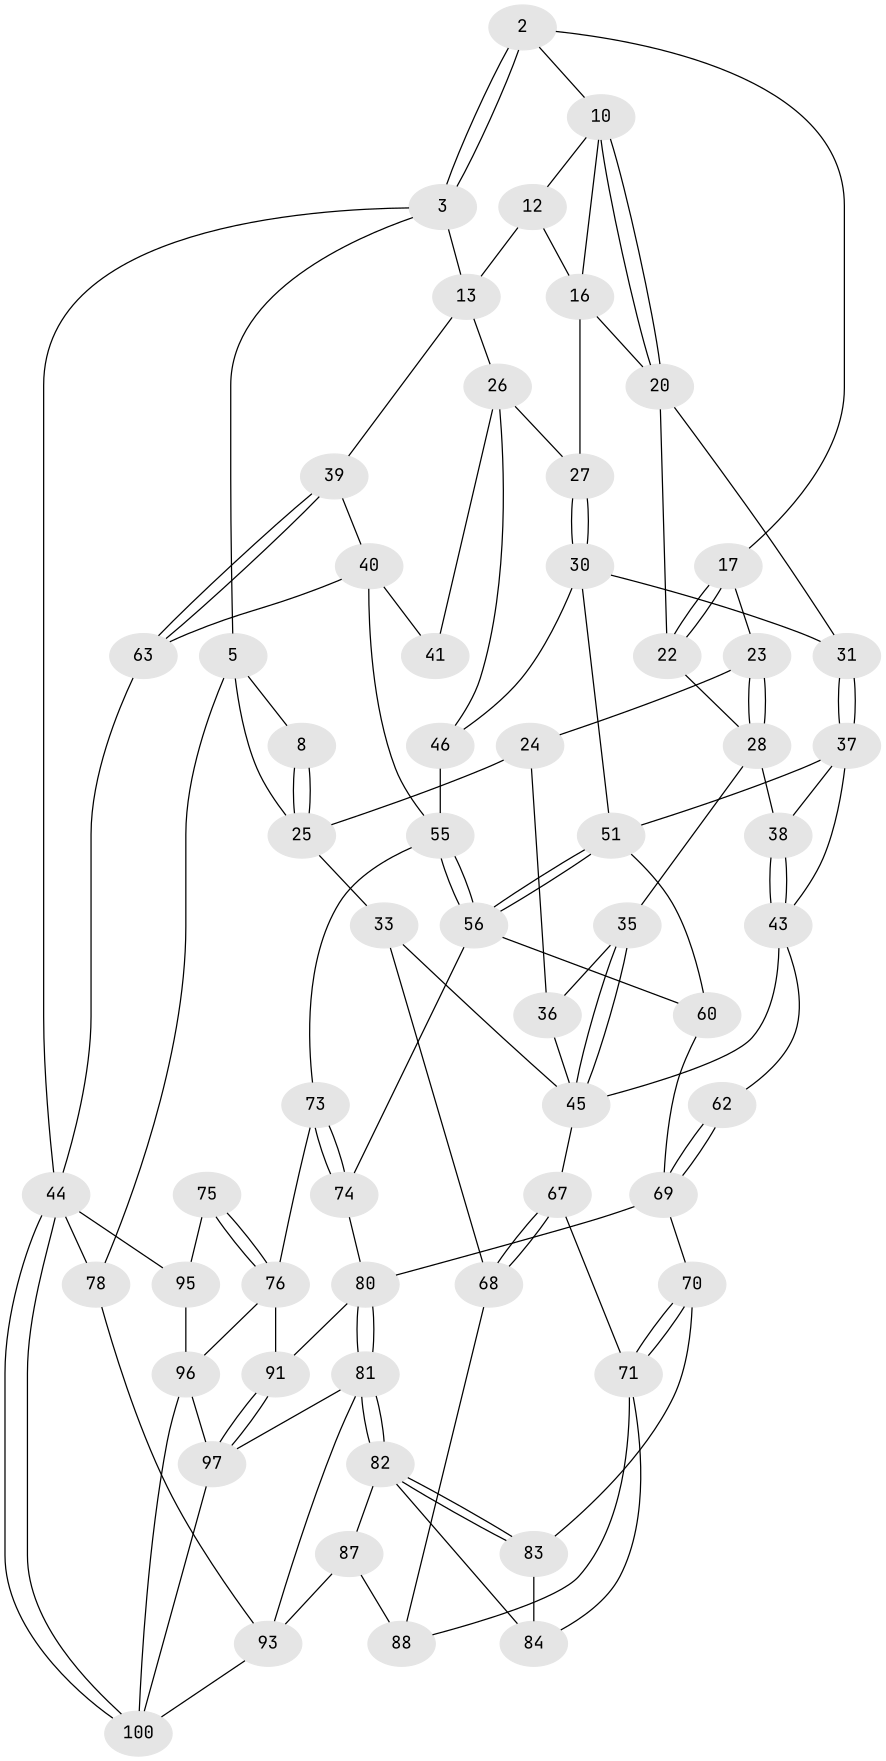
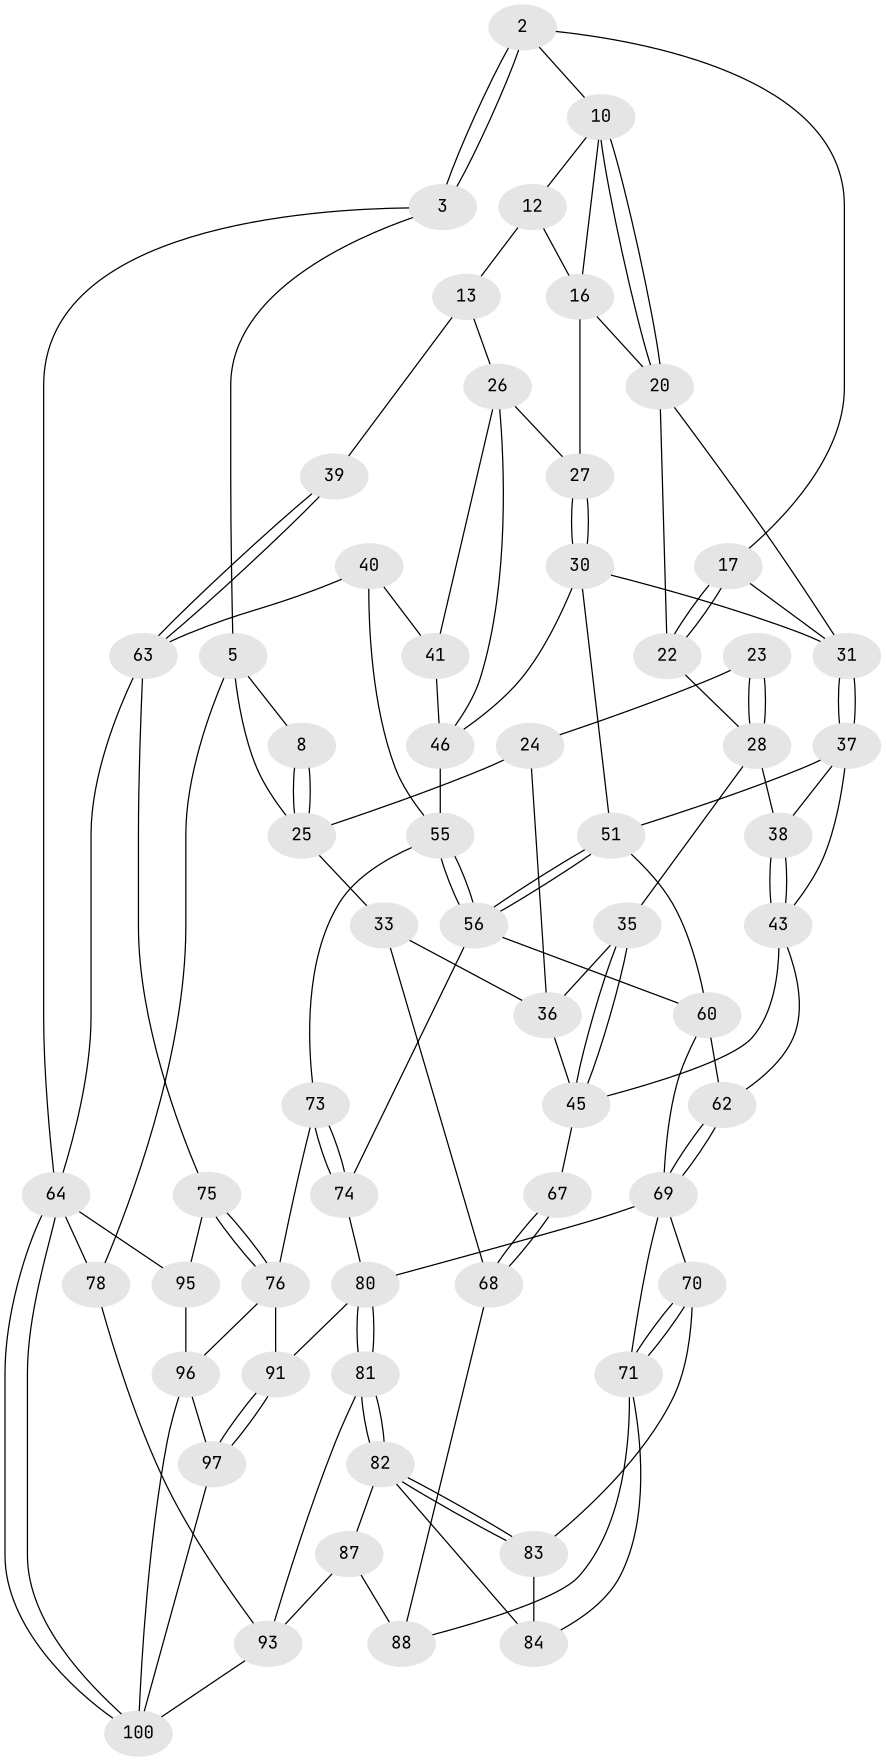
  graph {
    fontname="JetBrains Mono"
    node [color=gray90 fontname="JetBrains Mono" style=filled]
    edge [fontname="JetBrains Mono"]
    2 [super="+9"]
    17 [super="+18"]
    3 [super="+4"]
    10 [super="+11"]
    25 [super="+29"]
    8
    22
    23
    5 [super="+6"]
    13 [super="+14"]
-   64 [super="+65" label=44]
+   64 [super="+65"]
    12 [super="+15"]
    16 [super="+19"]
    20 [super="+21"]
    78
    26 [super="+42"]
    39
    95
    100 [super="+101"]
    33 [super="+49"]
    93 [super="+102"]
    27
    31
    41
    46 [super="+54"]
    40 [super="+57"]
    63 [super="+66"]
    30 [super="+47"]
    28 [super="+34"]
    24 [super="+32"]
    37 [super="+53"]
    35
    38
    36 [super="+48"]
    68 [super="+77"]
    45 [super="+50"]
    55 [super="+58"]
    51 [super="+52"]
    43 [super="+44"]
    56 [super="+59"]
    60 [super="+61"]
    88 [super="+89"]
    67
    62
    75
    73
    69 [super="+79"]
    71 [super="+72"]
    74
    76 [super="+90"]
    80 [super="+86"]
    70
    96 [super="+99"]
    84
    83
    91
    81 [super="+92"]
    97 [super="+98"]
    82 [super="+85"]
    87 [super="+94"]
    2 -- 17
    2 -- 3
    2 -- 3
    2 -- 10
    17 -- 22
    17 -- 22
-   17 -- 23
+   17 -- 31
    3 -- 5
-   3 -- 13
    3 -- 64
    10 -- 12
    10 -- 16
    10 -- 20
    10 -- 20
    25 -- 33
    8 -- 25
    8 -- 25
    22 -- 28
    23 -- 28
    23 -- 28
    23 -- 24
    5 -- 25
    5 -- 8
    5 -- 78
    13 -- 26
    13 -- 39
    64 -- 78
    64 -- 95
    64 -- 100
    64 -- 100
    12 -- 13
    12 -- 16
    16 -- 20
    16 -- 27
    20 -- 22
    20 -- 31
    78 -- 93
    26 -- 27
    26 -- 41
    26 -- 46
-   39 -- 40
    39 -- 63
    39 -- 63
    95 -- 96
-   33 -- 45
+   33 -- 36
    33 -- 68
    93 -- 100
    27 -- 30
    27 -- 30
    31 -- 37
    31 -- 37
+   41 -- 46
    46 -- 55
    40 -- 41
    40 -- 63
    40 -- 55
    63 -- 64
+   63 -- 75
    30 -- 31
    30 -- 46
    30 -- 51
    28 -- 35
    28 -- 38
    24 -- 25
    24 -- 36
    37 -- 38
    37 -- 51
    37 -- 43
    35 -- 36
    35 -- 45
    35 -- 45
    38 -- 43
    38 -- 43
    36 -- 45
    68 -- 88
    45 -- 67
    55 -- 56
    55 -- 56
    55 -- 73
    51 -- 56
    51 -- 56
    51 -- 60
    43 -- 45
    43 -- 62
    56 -- 60
    56 -- 74
+   60 -- 62
    60 -- 69
    67 -- 68
    67 -- 68
-   67 -- 71
+   69 -- 71
    62 -- 69
    62 -- 69
    75 -- 95
    75 -- 76
    75 -- 76
    73 -- 74
    73 -- 74
    73 -- 76
    69 -- 80
    69 -- 70
    71 -- 88
    71 -- 84
    74 -- 80
    76 -- 96
    76 -- 91
    80 -- 91
    80 -- 81
    80 -- 81
    70 -- 71
    70 -- 71
    70 -- 83
    96 -- 100
    96 -- 97
    83 -- 84
    91 -- 97
    91 -- 97
    81 -- 93
-   81 -- 97
    81 -- 82
    81 -- 82
    97 -- 100
    82 -- 84
    82 -- 83
    82 -- 83
    82 -- 87
    87 -- 93
    87 -- 88 [weight=2]
  }
